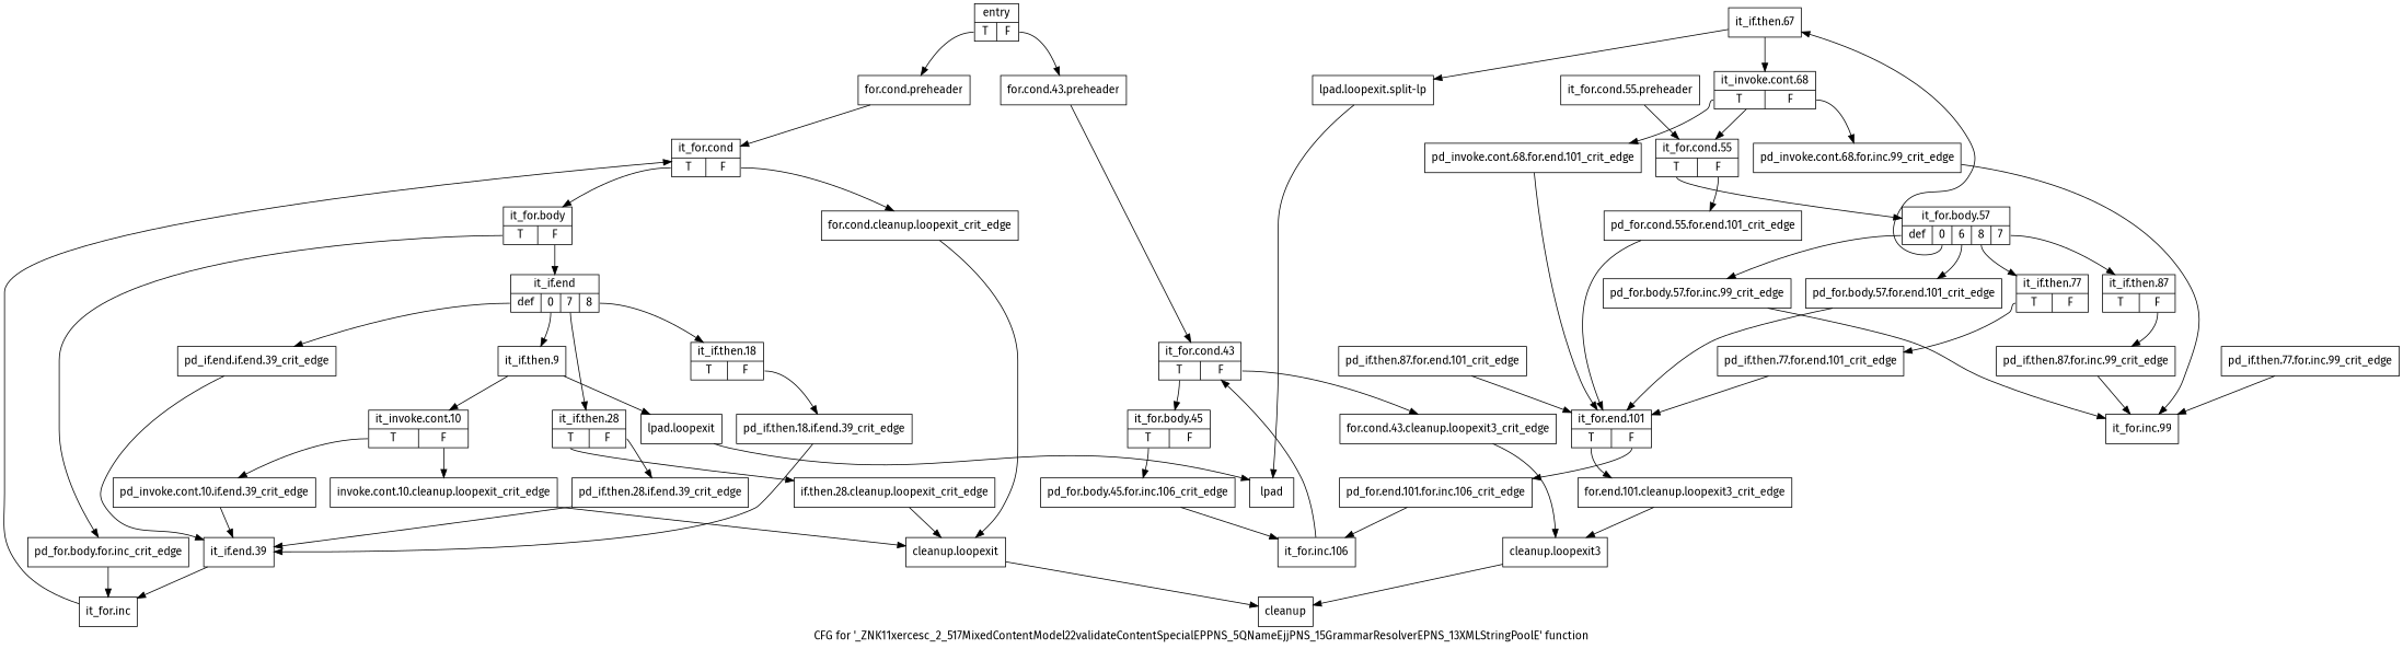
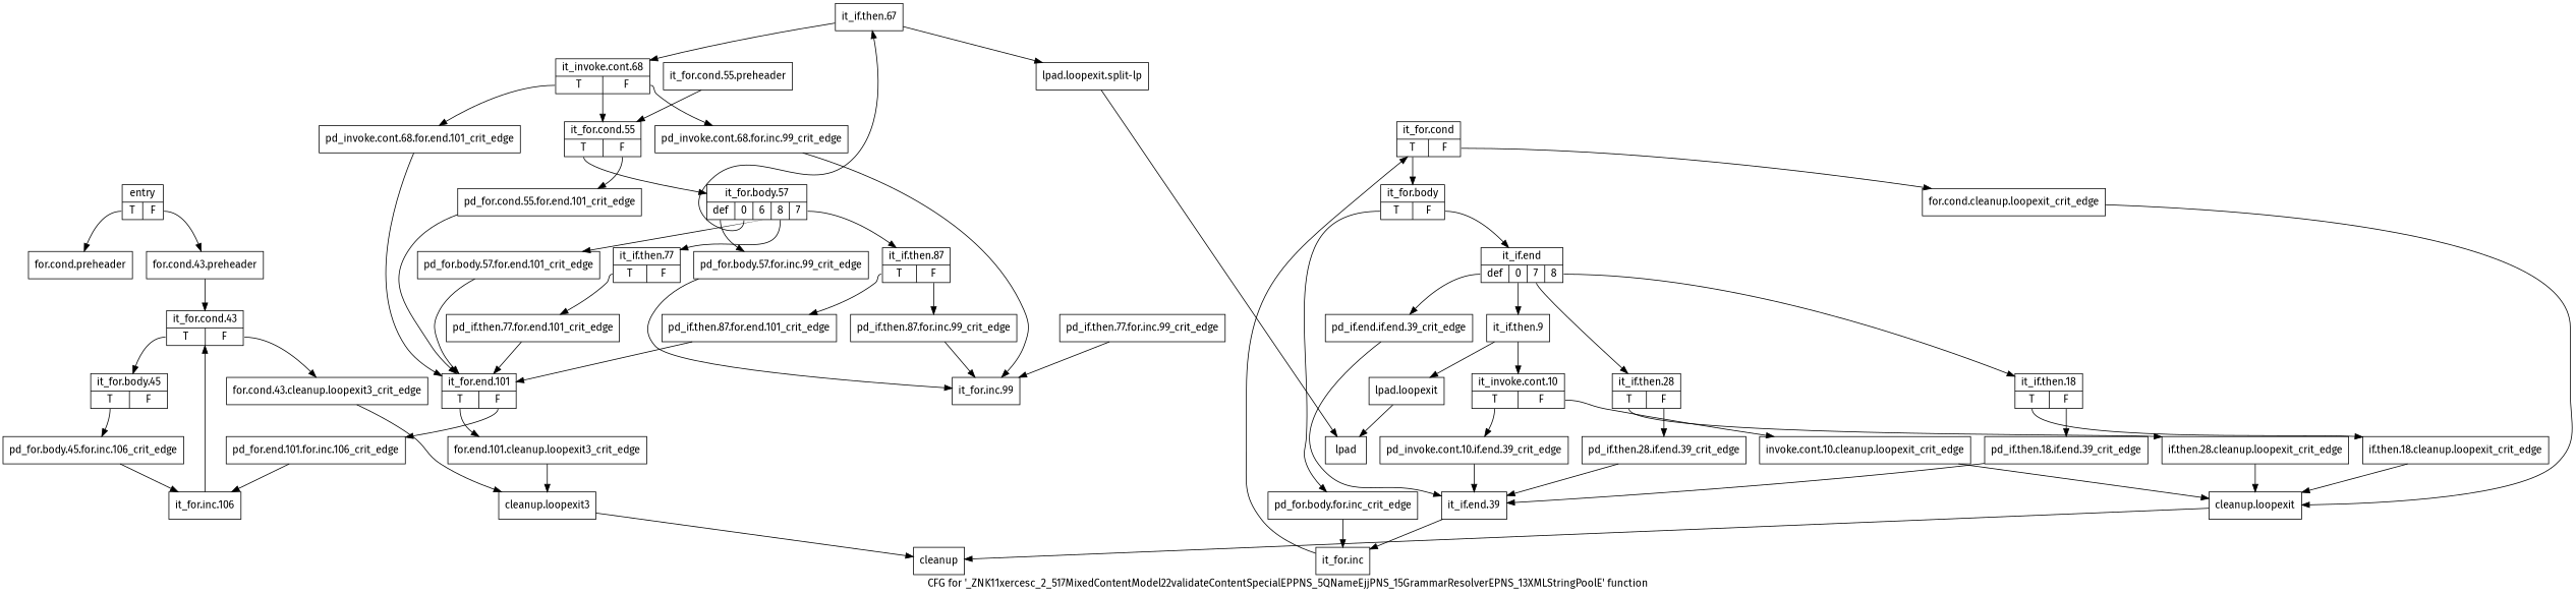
  digraph {
    fontname="Fira Sans"
    label="CFG for '_ZNK11xercesc_2_517MixedContentModel22validateContentSpecialEPPNS_5QNameEjjPNS_15GrammarResolverEPNS_13XMLStringPoolE' function"
    node [fontname="Fira Sans" shape=record]
    edge [fontname="Fira Sans"]
    n1 [label="{entry|{<s0>T|<s1>F}}"]
    n2 [label="{for.cond.preheader}"]
    n3 [label="{for.cond.43.preheader}"]
    n4 [label="{it_for.cond|{<s0>T|<s1>F}}"]
    n5 [label="{it_for.cond.43|{<s0>T|<s1>F}}"]
    n6 [label="{it_for.body|{<s0>T|<s1>F}}"]
    n7 [label="{for.cond.cleanup.loopexit_crit_edge}"]
    n8 [label="{it_for.body.45|{<s0>T|<s1>F}}"]
    n9 [label="{for.cond.43.cleanup.loopexit3_crit_edge}"]
    n10 [label="{pd_for.body.45.for.inc.106_crit_edge}"]
    n11 [label="{cleanup.loopexit3}"]
    n12 [label="{pd_for.body.for.inc_crit_edge}"]
    n13 [label="{it_if.end|{<s0>def|<s1>0|<s2>7|<s3>8}}"]
    n14 [label="{cleanup.loopexit}"]
    n15 [label="{it_for.inc}"]
    n16 [label="{pd_if.end.if.end.39_crit_edge}"]
    n17 [label="{it_if.then.9}"]
    n18 [label="{it_if.then.28|{<s0>T|<s1>F}}"]
    n19 [label="{it_if.then.18|{<s0>T|<s1>F}}"]
    n20 [label="{cleanup}"]
    n21 [label="{it_if.end.39}"]
    n22 [label="{lpad.loopexit}"]
    n23 [label="{it_invoke.cont.10|{<s0>T|<s1>F}}"]
    n24 [label="{if.then.28.cleanup.loopexit_crit_edge}"]
    n25 [label="{pd_if.then.28.if.end.39_crit_edge}"]
+   n26 [label="{if.then.18.cleanup.loopexit_crit_edge}"]
    n27 [label="{pd_if.then.18.if.end.39_crit_edge}"]
    n28 [label="{lpad}"]
    n29 [label="{lpad.loopexit.split-lp}"]
    n30 [label="{pd_invoke.cont.10.if.end.39_crit_edge}"]
    n31 [label="{invoke.cont.10.cleanup.loopexit_crit_edge}"]
    n32 [label="{it_for.inc.106}"]
    n33 [label="{it_for.cond.55.preheader}"]
    n34 [label="{it_for.cond.55|{<s0>T|<s1>F}}"]
    n35 [label="{it_for.body.57|{<s0>def|<s1>0|<s2>6|<s3>8|<s4>7}}"]
    n36 [label="{pd_for.cond.55.for.end.101_crit_edge}"]
    n37 [label="{pd_for.body.57.for.inc.99_crit_edge}"]
    n38 [label="{it_if.then.67}"]
    n39 [label="{pd_for.body.57.for.end.101_crit_edge}"]
    n40 [label="{it_if.then.77|{<s0>T|<s1>F}}"]
    n41 [label="{it_if.then.87|{<s0>T|<s1>F}}"]
    n42 [label="{it_for.end.101|{<s0>T|<s1>F}}"]
    n43 [label="{it_for.inc.99}"]
    n44 [label="{it_invoke.cont.68|{<s0>T|<s1>F}}"]
    n45 [label="{pd_if.then.77.for.end.101_crit_edge}"]
    n46 [label="{pd_if.then.87.for.end.101_crit_edge}"]
    n47 [label="{pd_if.then.87.for.inc.99_crit_edge}"]
    n48 [label="{for.end.101.cleanup.loopexit3_crit_edge}"]
    n49 [label="{pd_for.end.101.for.inc.106_crit_edge}"]
    n50 [label="{pd_invoke.cont.68.for.end.101_crit_edge}"]
    n51 [label="{pd_invoke.cont.68.for.inc.99_crit_edge}"]
    n52 [label="{pd_if.then.77.for.inc.99_crit_edge}"]
    n1 -> n2 [tailport=s0]
    n1 -> n3 [tailport=s1]
-   n2 -> n4
    n3 -> n5
    n4 -> n6 [tailport=s0]
    n4 -> n7 [tailport=s1]
    n5 -> n8 [tailport=s0]
    n5 -> n9 [tailport=s1]
    n6 -> n12 [tailport=s0]
    n6 -> n13 [tailport=s1]
    n7 -> n14
    n8 -> n10 [tailport=s0]
    n9 -> n11
    n10 -> n32
    n11 -> n20
    n12 -> n15
    n13 -> n16 [tailport=s0]
    n13 -> n17 [tailport=s1]
    n13 -> n18 [tailport=s2]
    n13 -> n19 [tailport=s3]
    n14 -> n20
    n15 -> n4
    n16 -> n21
    n17 -> n22
    n17 -> n23
    n18 -> n24 [tailport=s0]
    n18 -> n25 [tailport=s1]
+   n19 -> n26 [tailport=s0]
    n19 -> n27 [tailport=s1]
    n21 -> n15
    n22 -> n28
    n23 -> n30 [tailport=s0]
    n23 -> n31 [tailport=s1]
    n24 -> n14
    n25 -> n21
+   n26 -> n14
    n27 -> n21
    n29 -> n28
    n30 -> n21
    n31 -> n14
    n32 -> n5
    n33 -> n34
    n34 -> n35 [tailport=s0]
    n34 -> n36 [tailport=s1]
    n35 -> n37 [tailport=s0]
    n35 -> n38 [tailport=s1]
    n35 -> n39 [tailport=s2]
    n35 -> n40 [tailport=s3]
    n35 -> n41 [tailport=s4]
    n36 -> n42
    n37 -> n43
    n38 -> n29
    n38 -> n44
    n39 -> n42
    n40 -> n45 [tailport=s0]
+   n41 -> n46 [tailport=s0]
    n41 -> n47 [tailport=s1]
    n42 -> n48 [tailport=s0]
    n42 -> n49 [tailport=s1]
    n44 -> n34
    n44 -> n50 [tailport=s0]
    n44 -> n51 [tailport=s1]
    n45 -> n42
    n46 -> n42
    n47 -> n43
    n48 -> n11
    n49 -> n32
    n50 -> n42
    n51 -> n43
    n52 -> n43
  }
